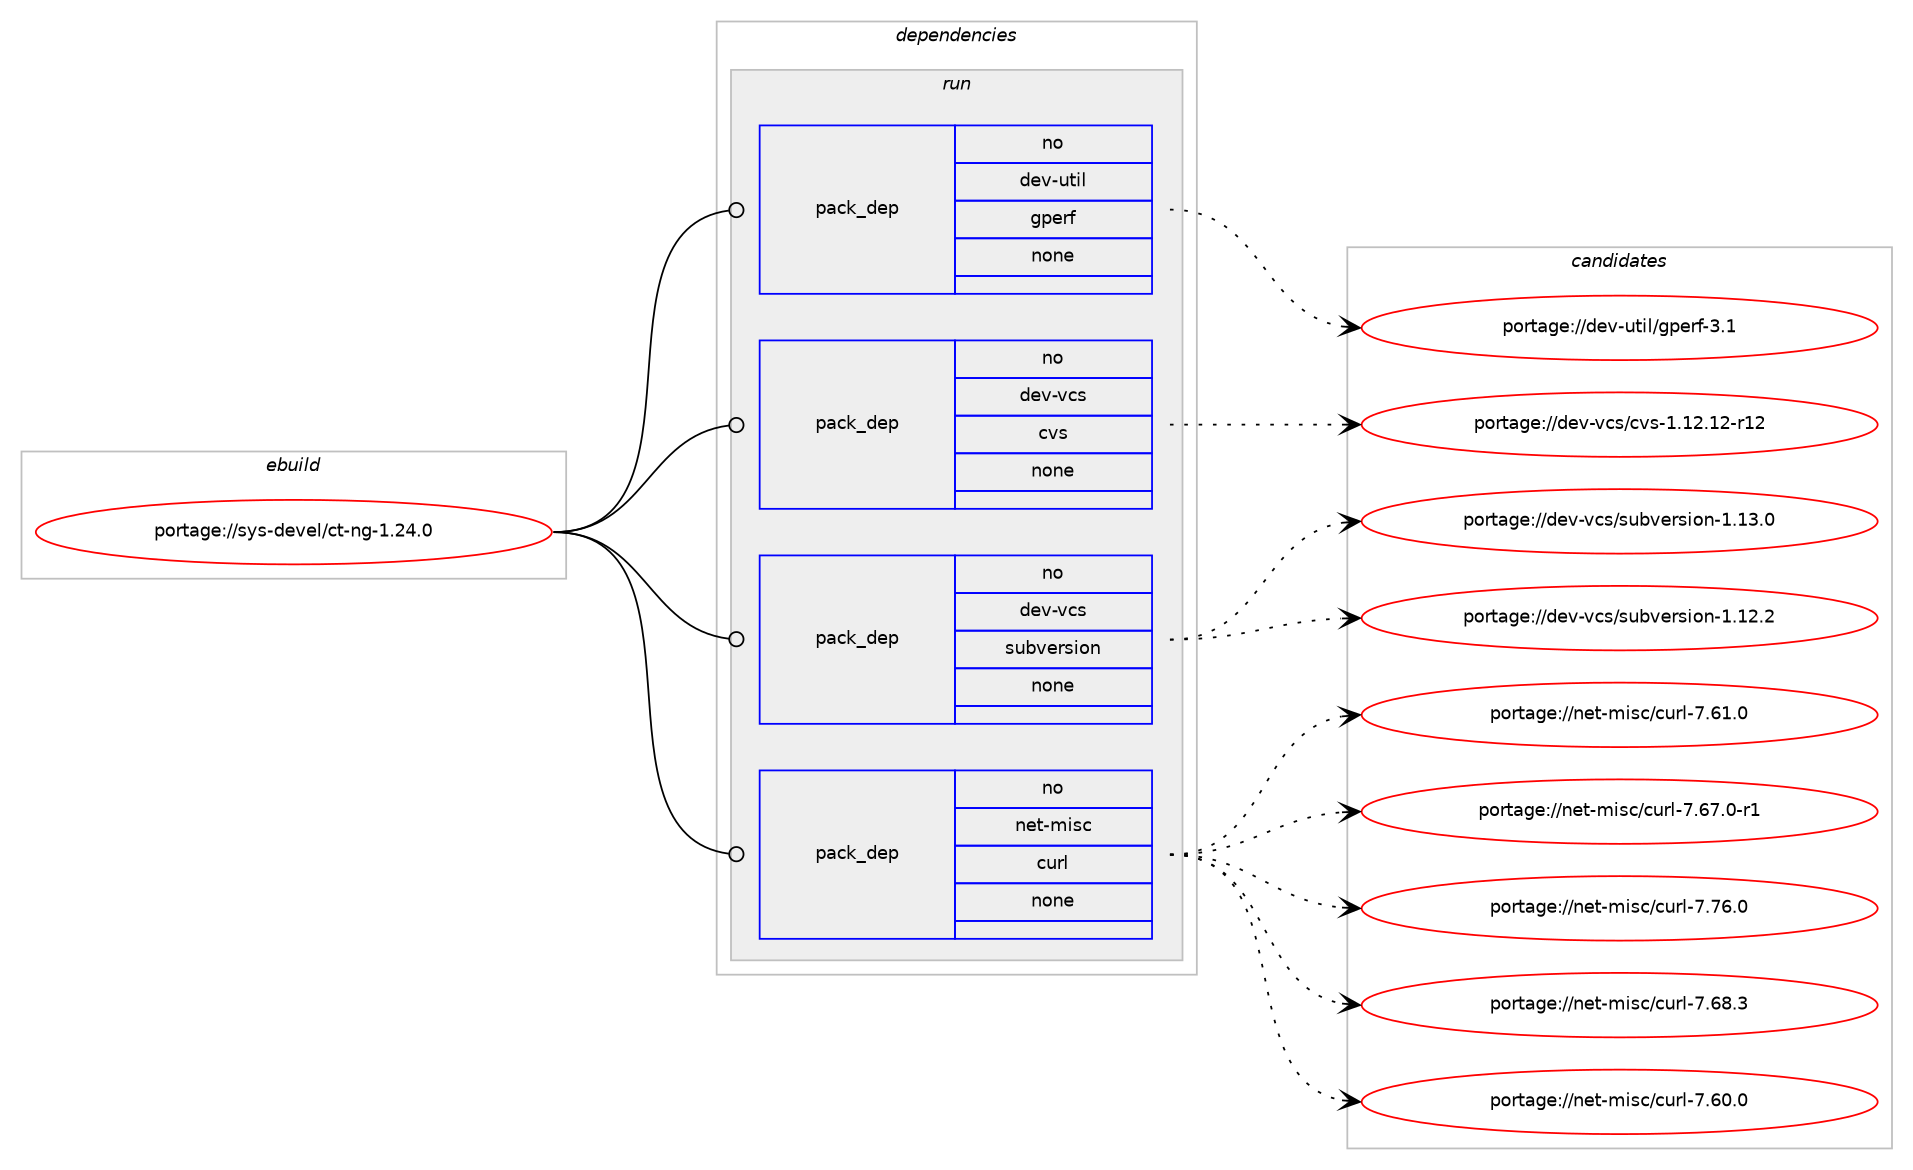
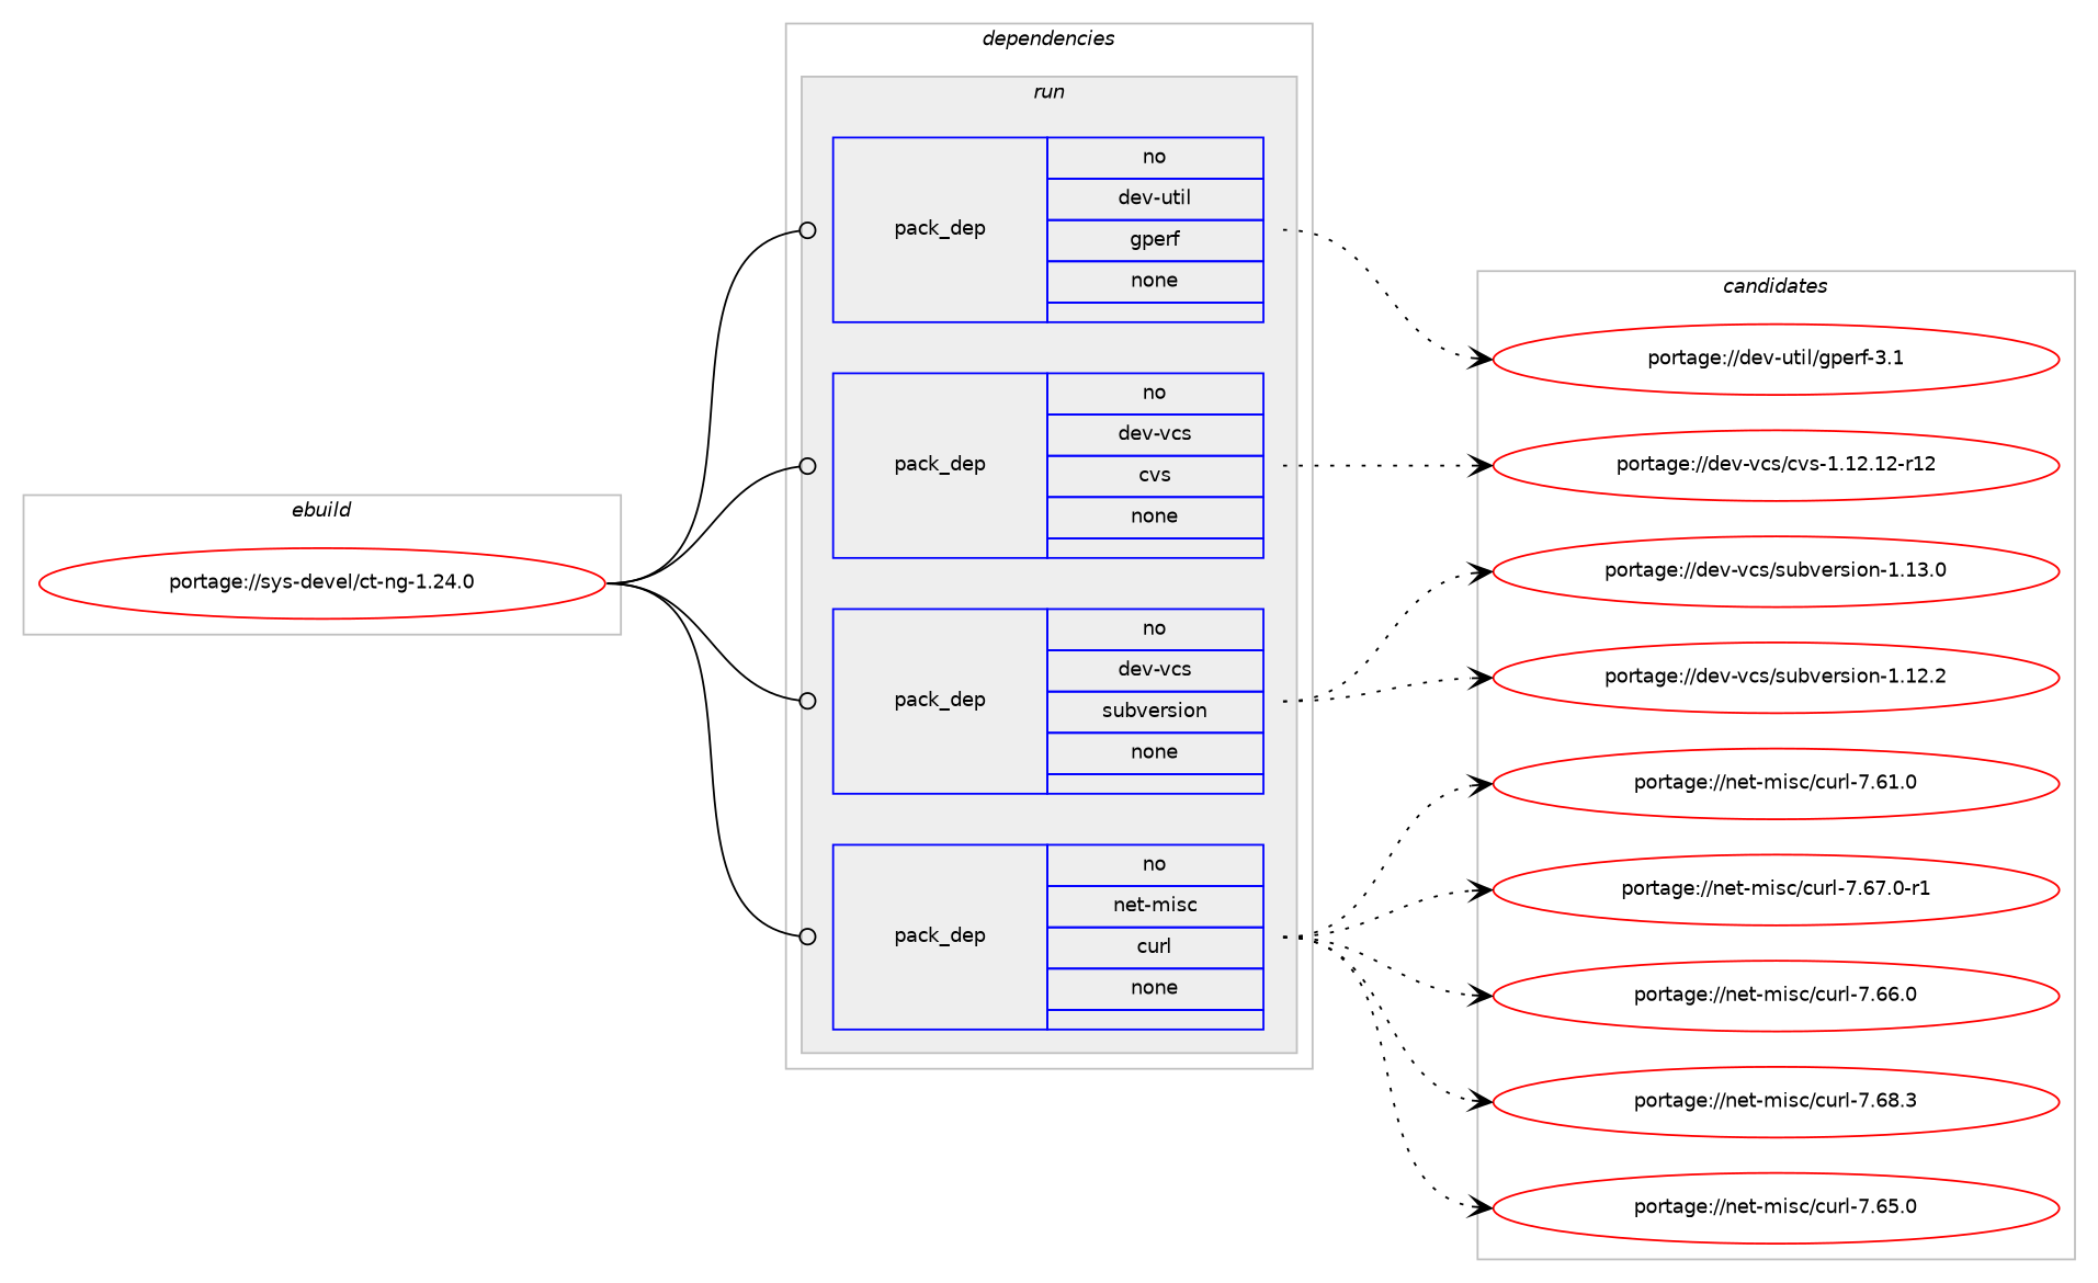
  digraph {
    compound=true
    concentrate=true
    fontname=Helvetica
    fontsize=10
    newrank=true
    rankdir=LR
    ranksep=1.5
    node [color=red fontname=Helvetica fontsize=10]
    edge [arrowhead=vee headport=w style=dotted tailport=e weight=100]
    n1 [label="portage://sys-devel/ct-ng-1.24.0" width=4]
    n2 [color=blue label=<<TABLE BORDER="0" CELLBORDER="1" CELLSPACING="0" CELLPADDING="4" WIDTH="220"><TR><TD ROWSPAN="6" CELLPADDING="30">pack_dep</TD></TR><TR><TD WIDTH="110">no</TD></TR><TR><TD>dev-util</TD></TR><TR><TD>gperf</TD></TR><TR><TD>none</TD></TR><TR><TD></TD></TR></TABLE>> shape=none]
    n3 [color=blue label=<<TABLE BORDER="0" CELLBORDER="1" CELLSPACING="0" CELLPADDING="4" WIDTH="220"><TR><TD ROWSPAN="6" CELLPADDING="30">pack_dep</TD></TR><TR><TD WIDTH="110">no</TD></TR><TR><TD>dev-vcs</TD></TR><TR><TD>cvs</TD></TR><TR><TD>none</TD></TR><TR><TD></TD></TR></TABLE>> shape=none]
    n4 [color=blue label=<<TABLE BORDER="0" CELLBORDER="1" CELLSPACING="0" CELLPADDING="4" WIDTH="220"><TR><TD ROWSPAN="6" CELLPADDING="30">pack_dep</TD></TR><TR><TD WIDTH="110">no</TD></TR><TR><TD>dev-vcs</TD></TR><TR><TD>subversion</TD></TR><TR><TD>none</TD></TR><TR><TD></TD></TR></TABLE>> shape=none]
    n5 [color=blue label=<<TABLE BORDER="0" CELLBORDER="1" CELLSPACING="0" CELLPADDING="4" WIDTH="220"><TR><TD ROWSPAN="6" CELLPADDING="30">pack_dep</TD></TR><TR><TD WIDTH="110">no</TD></TR><TR><TD>net-misc</TD></TR><TR><TD>curl</TD></TR><TR><TD>none</TD></TR><TR><TD></TD></TR></TABLE>> shape=none]
    n6 [label="portage://dev-util/gperf-3.1" width=4]
    n7 [label="portage://dev-vcs/cvs-1.12.12-r12" width=4]
    n8 [label="portage://dev-vcs/subversion-1.13.0" width=4]
    n9 [label="portage://dev-vcs/subversion-1.12.2" width=4]
    n10 [label="portage://net-misc/curl-7.61.0" width=4]
    n11 [label="portage://net-misc/curl-7.67.0-r1" width=4]
-   n12 [label="portage://net-misc/curl-7.76.0" width=4]
+   n12 [label="portage://net-misc/curl-7.66.0" width=4]
    n13 [label="portage://net-misc/curl-7.68.3" width=4]
-   n14 [label="portage://net-misc/curl-7.60.0" width=4]
+   n14 [label="portage://net-misc/curl-7.65.0" width=4]
    subgraph cluster_1 {
      color=gray
      label=<<i>ebuild</i>>
      rank=same
      n1
    }
    subgraph cluster_2 {
      color=gray
      label=<<i>dependencies</i>>
      subgraph cluster_3 {
        color=gray
        fillcolor="#eeeeee"
        label=<<i>compile</i>>
        style=filled
      }
      subgraph cluster_4 {
        color=gray
        fillcolor="#eeeeee"
        label=<<i>compile and run</i>>
        style=filled
      }
      subgraph cluster_5 {
        color=gray
        fillcolor="#eeeeee"
        label=<<i>run</i>>
        style=filled
        subgraph sub_6 {
          color=gray
          fillcolor="#eeeeee"
          label=<<i>run</i>>
          style=filled
          n2
        }
        subgraph sub_7 {
          color=gray
          fillcolor="#eeeeee"
          label=<<i>run</i>>
          style=filled
          n3
        }
        subgraph sub_8 {
          color=gray
          fillcolor="#eeeeee"
          label=<<i>run</i>>
          style=filled
          n4
        }
        subgraph sub_9 {
          color=gray
          fillcolor="#eeeeee"
          label=<<i>run</i>>
          style=filled
          n5
        }
      }
    }
    subgraph cluster_10 {
      color=gray
      label=<<i>candidates</i>>
      rank=same
      subgraph sub_11 {
        color=black
        label=<<i>candidates</i>>
        nodesep=1
        rank=same
        n6
      }
      subgraph sub_12 {
        color=black
        label=<<i>candidates</i>>
        nodesep=1
        rank=same
        n7
      }
      subgraph sub_13 {
        color=black
        label=<<i>candidates</i>>
        nodesep=1
        rank=same
        n8
        n9
      }
      subgraph sub_14 {
        color=black
        label=<<i>candidates</i>>
        nodesep=1
        rank=same
        n10
        n11
        n12
        n13
        n14
      }
    }
    n1 -> n2 [arrowhead=odot style=solid weight=20]
    n1 -> n3 [arrowhead=odot style=solid weight=20]
    n1 -> n4 [arrowhead=odot style=solid weight=20]
    n1 -> n5 [arrowhead=odot style=solid weight=20]
    n2 -> n6
    n3 -> n7
    n4 -> n8
    n4 -> n9
    n5 -> n10
    n5 -> n11
    n5 -> n12
    n5 -> n13
    n5 -> n14
  }
